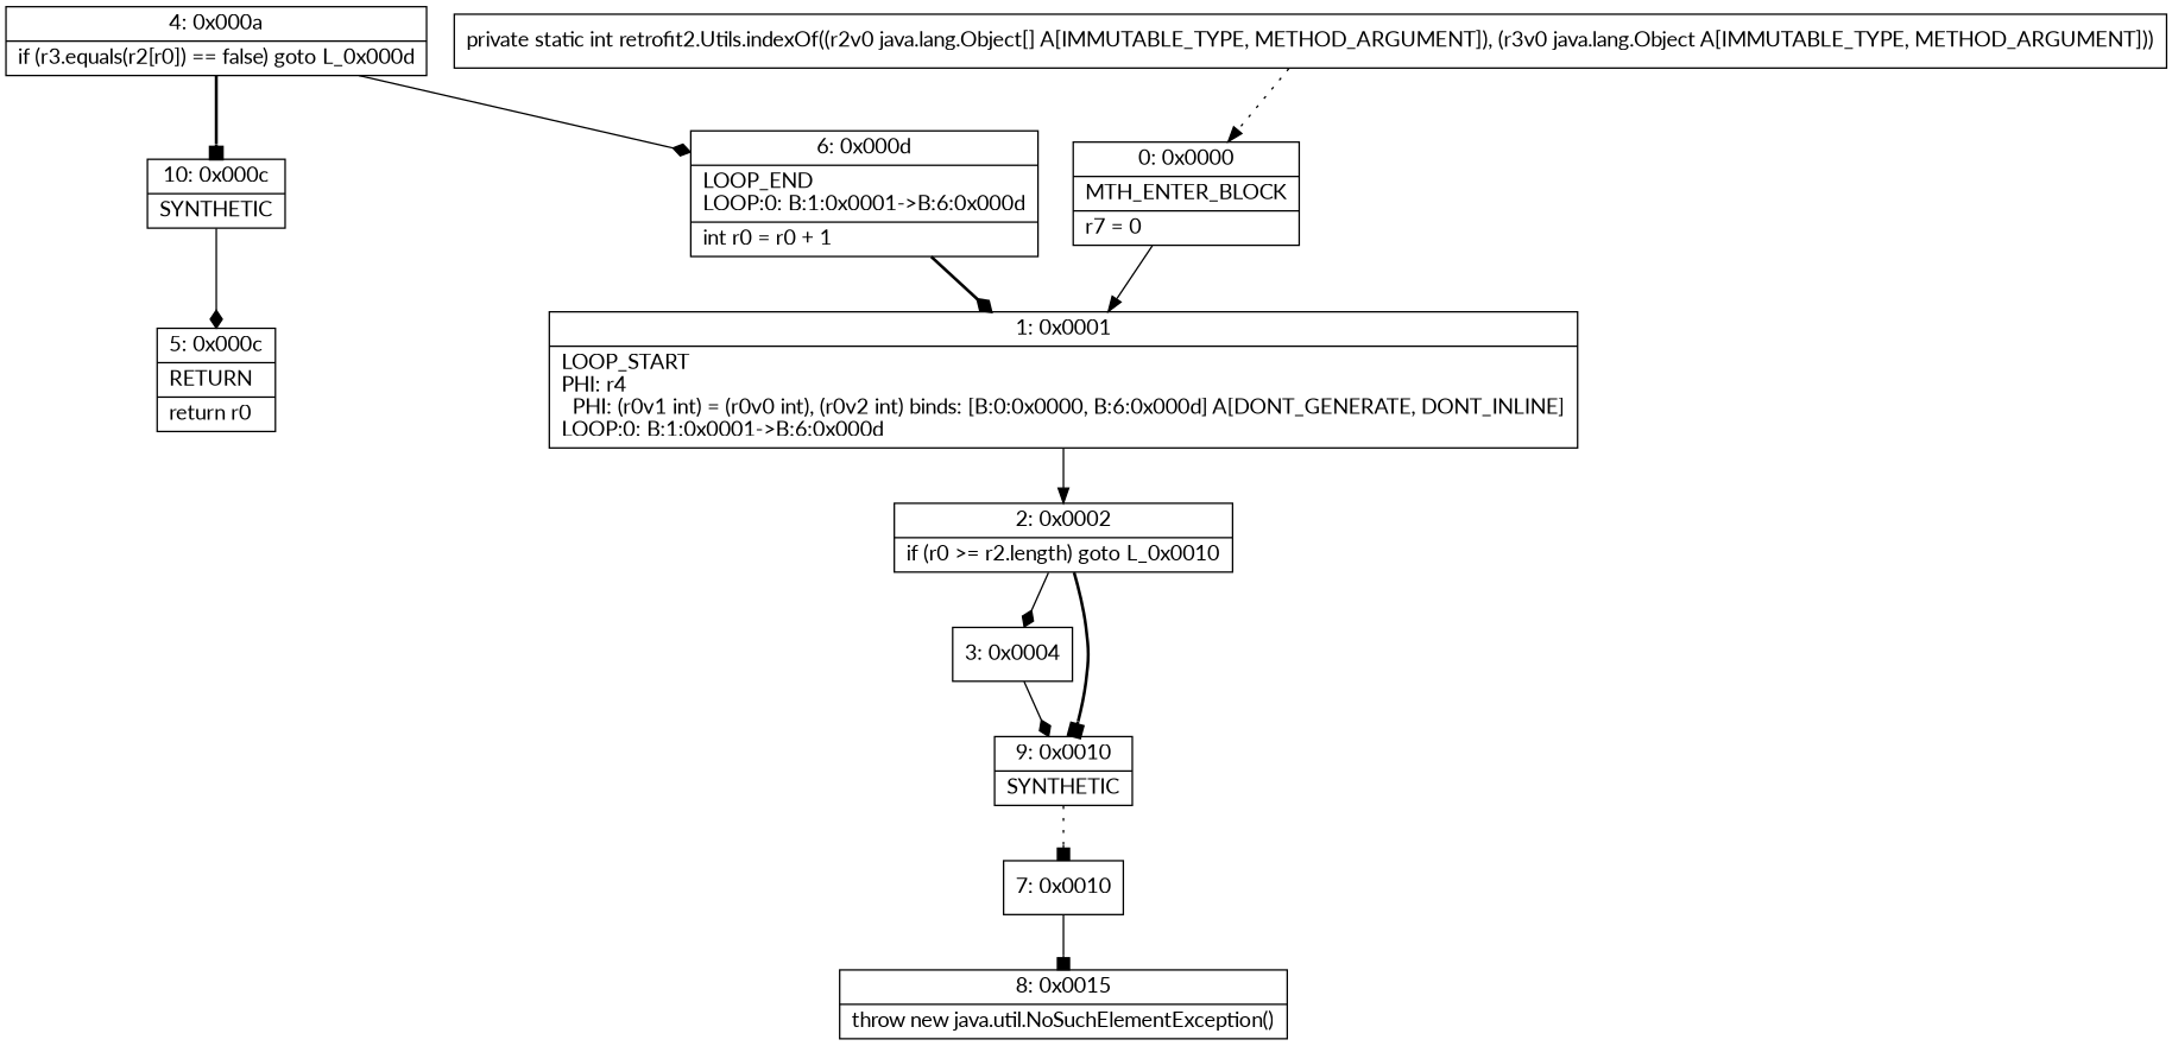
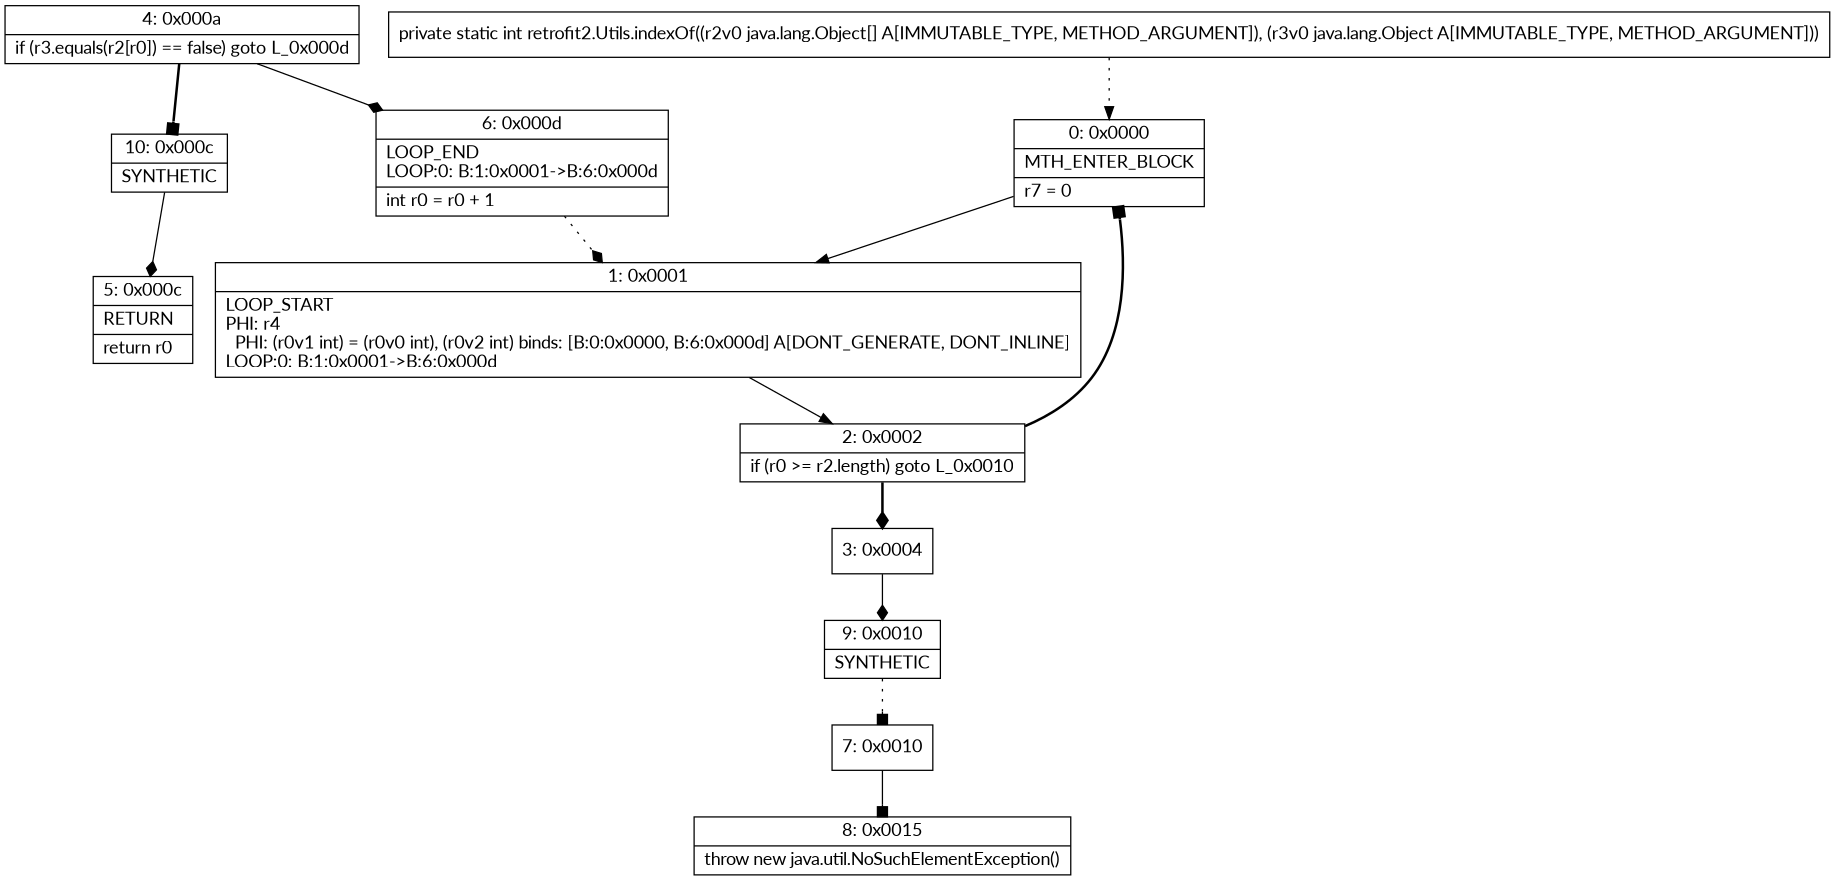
  digraph {
    fontname=Lato
    node [fontname=Lato shape=record]
    edge [arrowhead=diamond fontname=Lato style=solid]
    n1 [label="{0\:\ 0x0000|MTH_ENTER_BLOCK\l|r7 = 0\l}"]
    n2 [label="{1\:\ 0x0001|LOOP_START\lPHI: r4 \l  PHI: (r0v1 int) = (r0v0 int), (r0v2 int) binds: [B:0:0x0000, B:6:0x000d] A[DONT_GENERATE, DONT_INLINE]\lLOOP:0: B:1:0x0001\-\>B:6:0x000d\l}"]
    n3 [label="{2\:\ 0x0002|if (r0 \>= r2.length) goto L_0x0010\l}"]
    n4 [label="{3\:\ 0x0004}"]
    n5 [label="{9\:\ 0x0010|SYNTHETIC\l}"]
    n6 [label="{7\:\ 0x0010}"]
    n7 [label="{4\:\ 0x000a|if (r3.equals(r2[r0]) == false) goto L_0x000d\l}"]
    n8 [label="{6\:\ 0x000d|LOOP_END\lLOOP:0: B:1:0x0001\-\>B:6:0x000d\l|int r0 = r0 + 1\l}"]
    n9 [label="{10\:\ 0x000c|SYNTHETIC\l}"]
    n10 [label="{5\:\ 0x000c|RETURN\l|return r0\l}"]
    n11 [label="{8\:\ 0x0015|throw new java.util.NoSuchElementException()\l}"]
    n12 [label="{private static int retrofit2.Utils.indexOf((r2v0 java.lang.Object[] A[IMMUTABLE_TYPE, METHOD_ARGUMENT]), (r3v0 java.lang.Object A[IMMUTABLE_TYPE, METHOD_ARGUMENT])) }"]
    n1 -> n2 [arrowhead=normal]
    n2 -> n3 [arrowhead=normal]
-   n3 -> n4
-   n3 -> n5 [arrowhead=box style=bold]
+   n3 -> n4 [style=bold]
+   n3 -> n1 [arrowhead=box style=bold]
    n4 -> n5
    n5 -> n6 [arrowhead=box style=dotted]
    n6 -> n11 [arrowhead=box]
    n7 -> n8
    n7 -> n9 [arrowhead=box style=bold]
-   n8 -> n2 [style=bold]
+   n8 -> n2 [style=dotted]
    n9 -> n10
    n12 -> n1 [arrowhead=normal style=dotted]
  }
